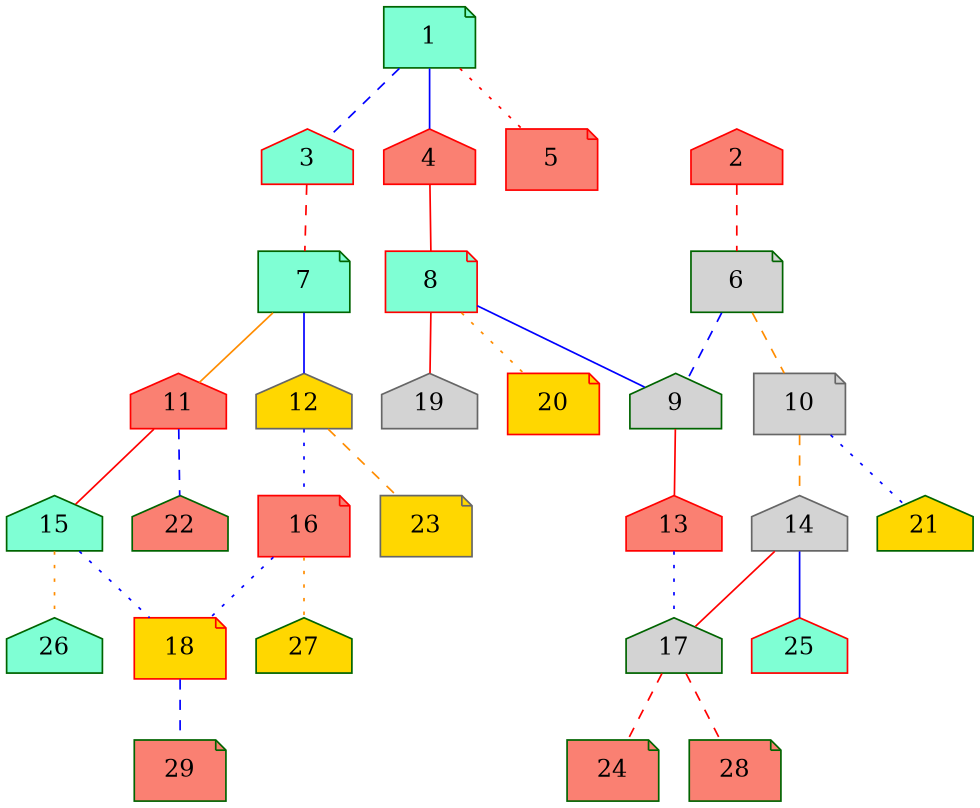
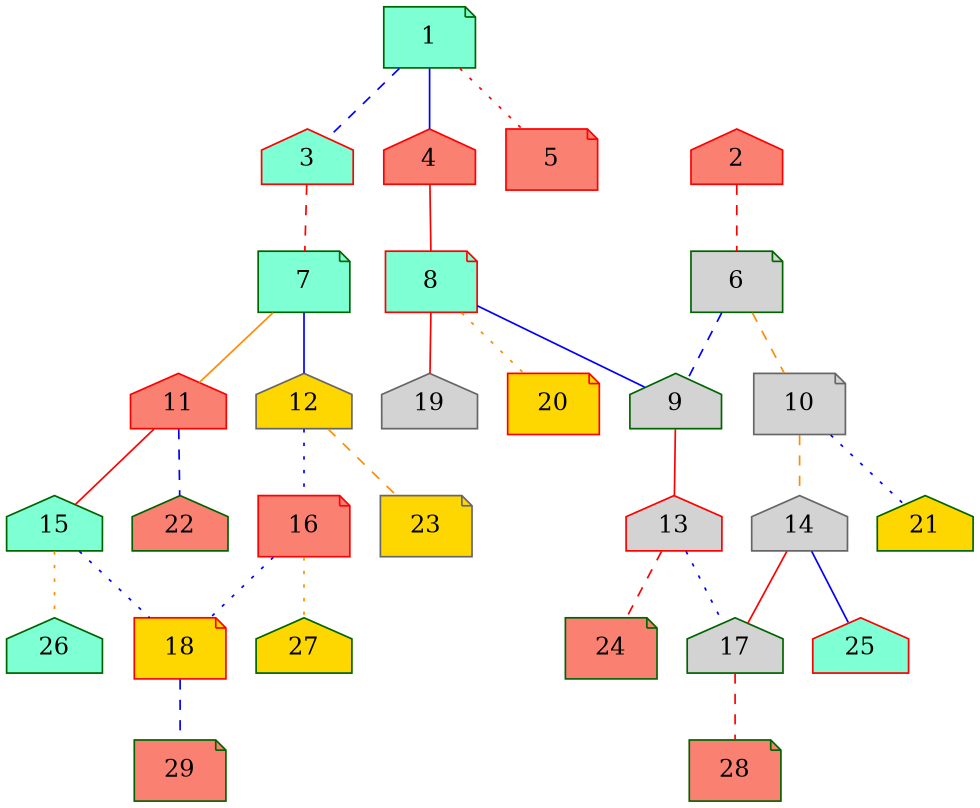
  graph {
    node [chem=C color=darkgreen fillcolor=salmon shape=house style=filled]
    edge [color=blue style=dashed valence=1]
    1 [chem=P fillcolor=aquamarine shape=note]
    3 [chem=O color=red fillcolor=aquamarine]
    4 [chem=O color=red]
    5 [chem=O color=red shape=note]
    2 [chem=O color=red]
    6 [fillcolor=lightgrey shape=note]
    7 [fillcolor=aquamarine shape=note]
    8 [color=red fillcolor=aquamarine shape=note]
    9 [fillcolor=lightgrey]
    10 [color=gray40 fillcolor=lightgrey shape=note]
    11 [color=red]
    12 [color=gray40 fillcolor=gold]
    19 [chem=H color=gray40 fillcolor=lightgrey]
    20 [chem=H color=red fillcolor=gold shape=note]
-   13 [color=red]
+   13 [color=red fillcolor=lightgrey]
    14 [color=gray40 fillcolor=lightgrey]
    21 [chem=H fillcolor=gold]
    15 [fillcolor=aquamarine]
    22 [chem=H]
    16 [color=red shape=note]
    23 [chem=H color=gray40 fillcolor=gold shape=note]
    17 [fillcolor=lightgrey]
    24 [chem=H shape=note]
    25 [chem=H color=red fillcolor=aquamarine]
    18 [color=red fillcolor=gold shape=note]
    26 [chem=H fillcolor=aquamarine]
    27 [chem=H fillcolor=gold]
    28 [chem=H shape=note]
    29 [chem=H shape=note]
    1 -- 3
    1 -- 4 [style=solid]
    1 -- 5 [color=red style=dotted valence=2]
    3 -- 7 [color=red]
    4 -- 8 [color=red style=solid]
    2 -- 6 [color=red]
    6 -- 9
    6 -- 10 [color=darkorange valence=2]
    7 -- 11 [color=darkorange style=solid valence=2]
    7 -- 12 [style=solid]
    8 -- 9 [style=solid]
    8 -- 19 [color=red style=solid]
    8 -- 20 [color=darkorange style=dotted]
    9 -- 13 [color=red style=solid valence=2]
    10 -- 14 [color=darkorange]
    10 -- 21 [style=dotted]
    11 -- 15 [color=red style=solid]
    11 -- 22
    12 -- 16 [style=dotted valence=2]
    12 -- 23 [color=darkorange]
    13 -- 17 [style=dotted]
-   17 -- 24 [color=red]
+   13 -- 24 [color=red]
    14 -- 17 [color=red style=solid valence=2]
    14 -- 25 [style=solid]
    15 -- 18 [style=dotted valence=2]
    15 -- 26 [color=darkorange style=dotted]
    16 -- 18 [style=dotted]
    16 -- 27 [color=darkorange style=dotted]
    17 -- 28 [color=red]
    18 -- 29
  }
